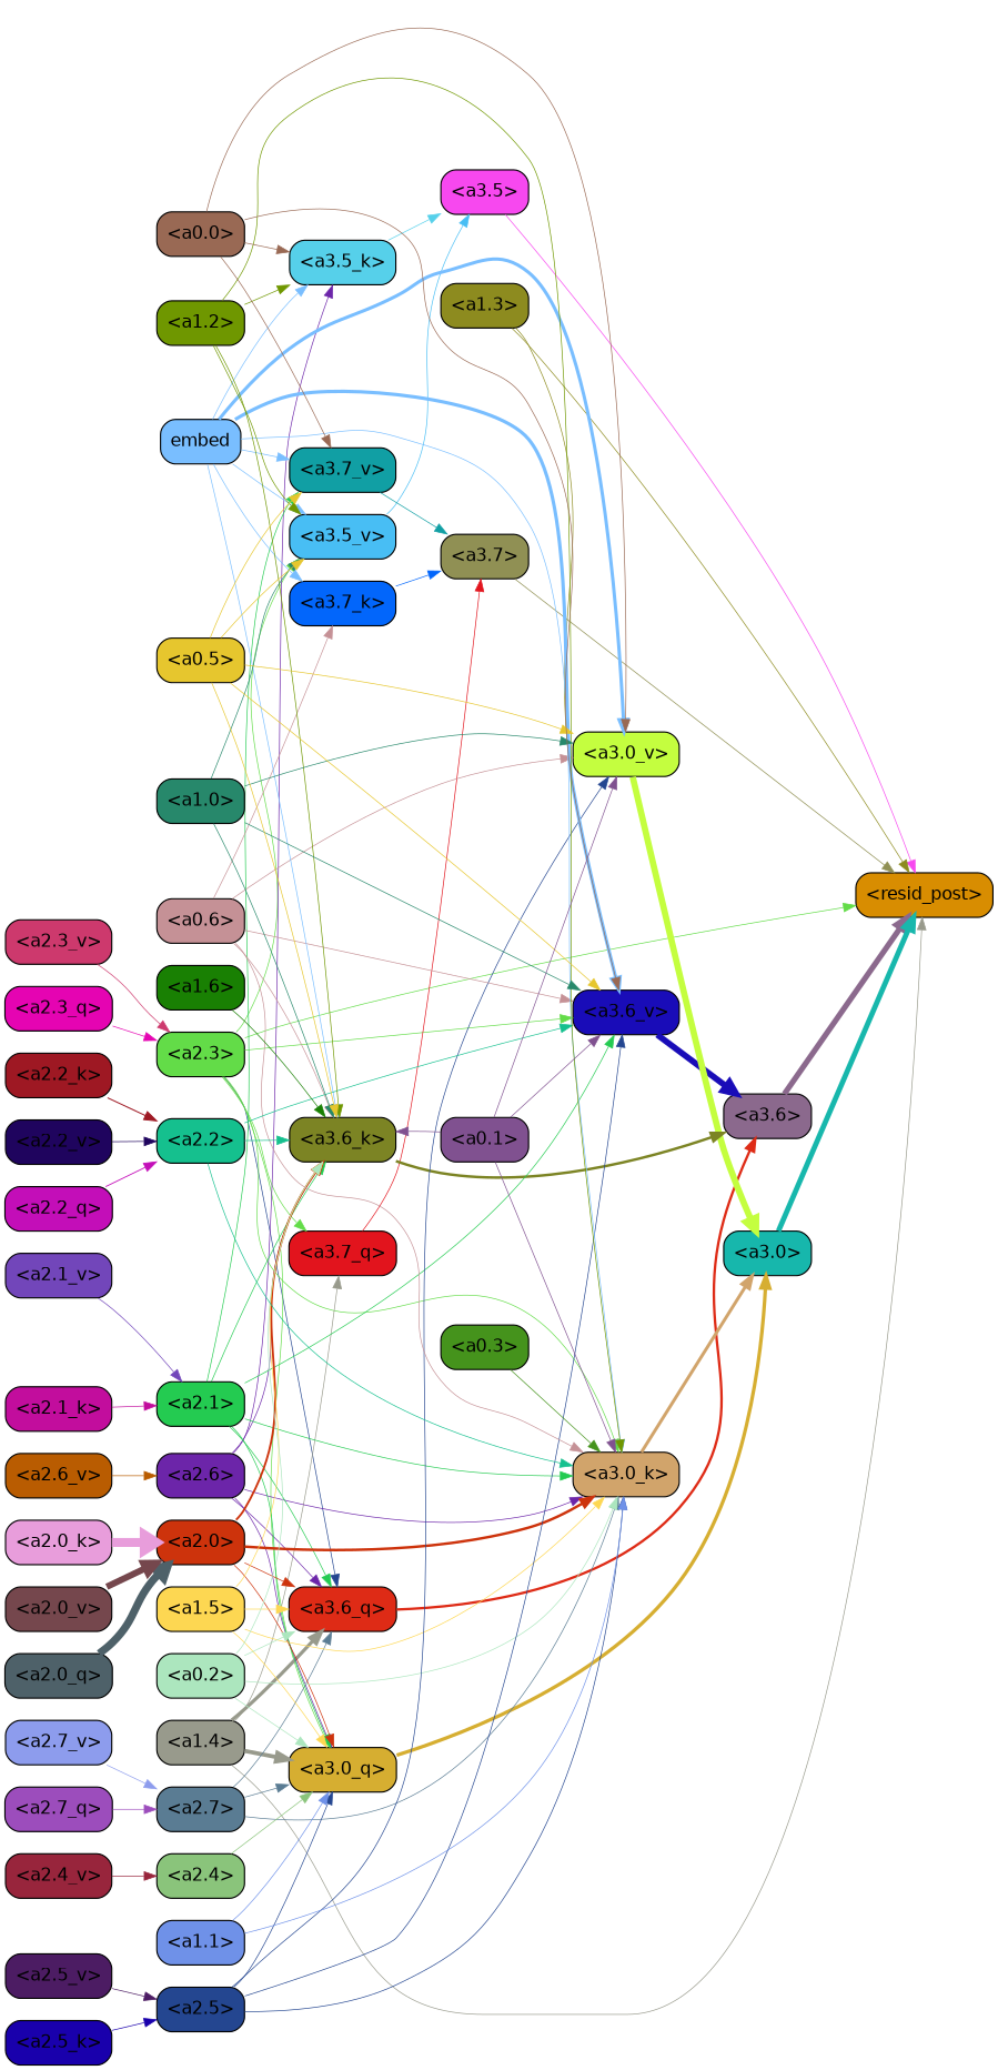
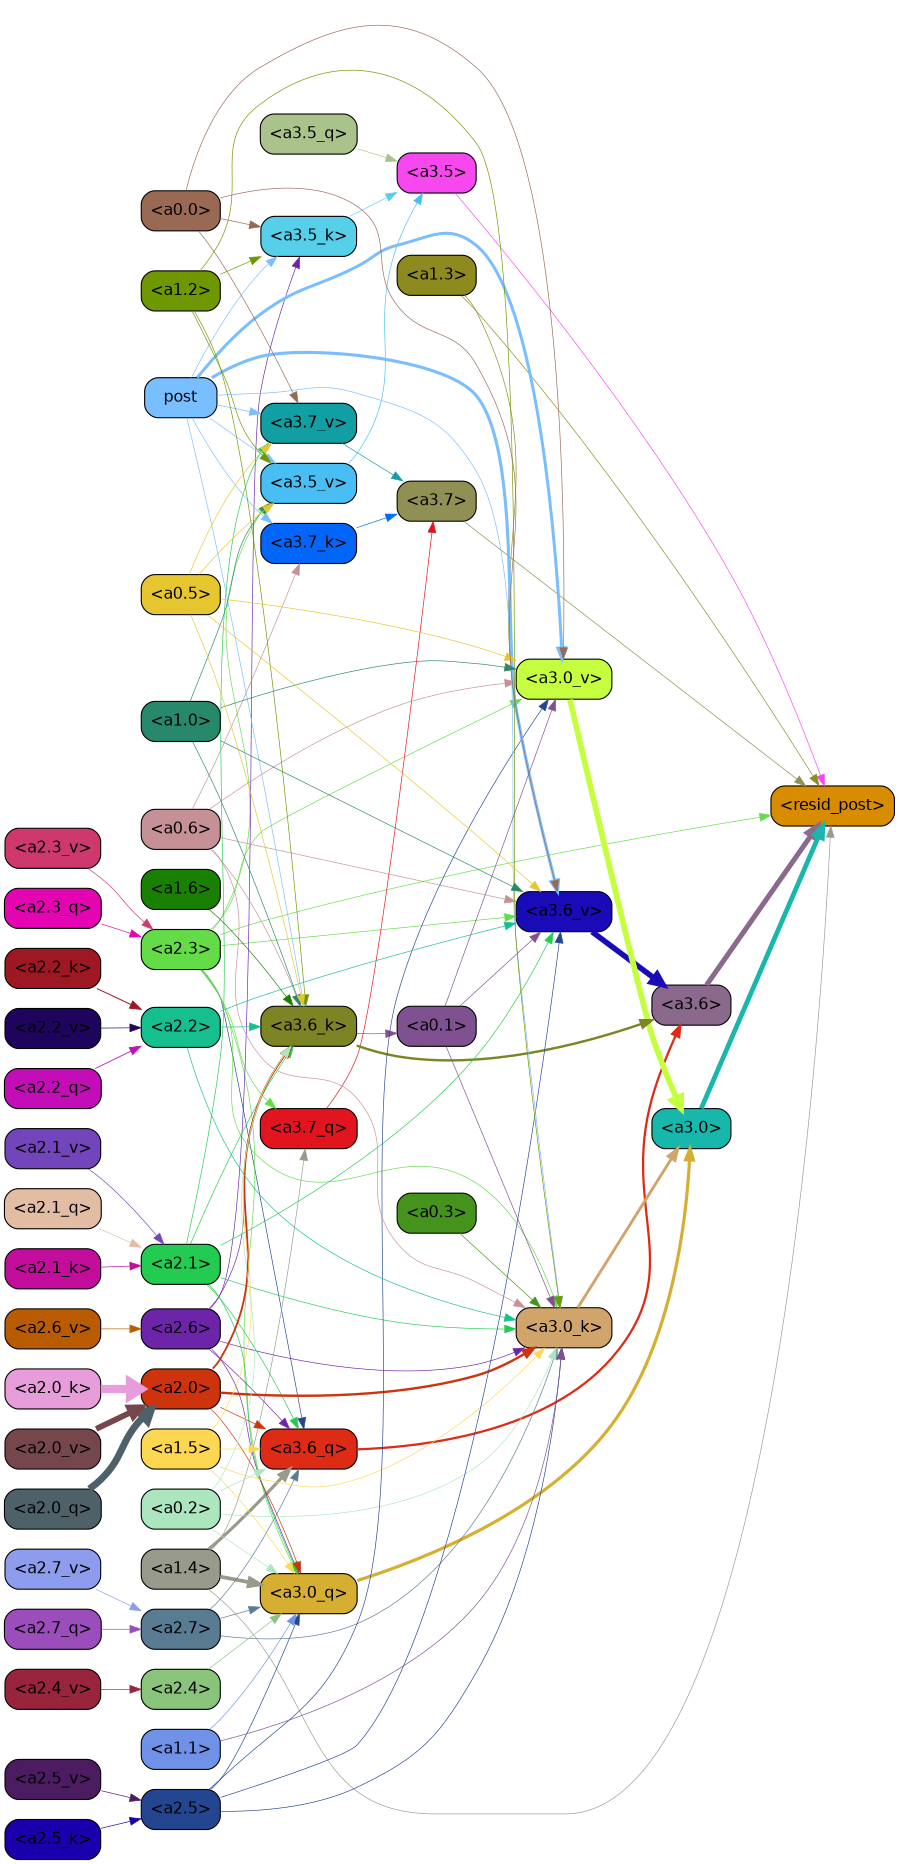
  strict digraph {
    rankdir=LR
    splines=true
    node [color=black fontname=Helvetica shape=box style="filled, rounded"]
    edge [color="#79beff" penwidth=0.6]
    "<a3.7>" [fillcolor="#909054"]
    "<resid_post>" [fillcolor="#d88d01"]
    "<a3.6>" [fillcolor="#8b698d"]
    "<a3.5>" [fillcolor="#f748ef"]
    "<a3.0>" [fillcolor="#17b7ac"]
    "<a2.3>" [fillcolor="#63dc48"]
    "<a3.7_q>" [fillcolor="#e2141d"]
    "<a3.6_q>" [fillcolor="#de2b16"]
    "<a3.0_q>" [fillcolor="#d6ae31"]
    "<a3.0_k>" [fillcolor="#d1a46b"]
    "<a3.6_v>" [fillcolor="#190cb8"]
    "<a3.5_v>" [fillcolor="#48bef4"]
    "<a3.0_v>" [fillcolor="#c4fe3f"]
    "<a1.4>" [fillcolor="#989a8c"]
+   "<a3.5_q>" [fillcolor="#a9c38a"]
    "<a1.3>" [fillcolor="#8d8b1f"]
    "<a3.7_k>" [fillcolor="#0266fb"]
    "<a3.6_k>" [fillcolor="#7c8424"]
    "<a3.5_k>" [fillcolor="#56d0ea"]
    "<a3.7_v>" [fillcolor="#119fa4"]
    "<a2.7>" [fillcolor="#5a7c93"]
    "<a2.6>" [fillcolor="#6c25a9"]
    "<a2.1>" [fillcolor="#24cb51"]
    "<a2.0>" [fillcolor="#cd330c"]
    "<a1.5>" [fillcolor="#fdd752"]
    "<a0.2>" [fillcolor="#ace6be"]
    "<a2.5>" [fillcolor="#244690"]
    "<a2.4>" [fillcolor="#8ac47b"]
    "<a1.1>" [fillcolor="#6f91e8"]
    "<a0.6>" [fillcolor="#c59196"]
-   embed [fillcolor="#79beff"]
+   embed [fillcolor="#79beff" label=post]
    "<a2.2>" [fillcolor="#15c08e"]
    "<a1.6>" [fillcolor="#198003"]
    "<a1.2>" [fillcolor="#6f9700"]
    "<a1.0>" [fillcolor="#27886b"]
    "<a0.5>" [fillcolor="#e6c62e"]
    "<a0.1>" [fillcolor="#805190"]
    "<a0.0>" [fillcolor="#996954"]
    "<a0.3>" [fillcolor="#45931c"]
    "<a2.7_q>" [fillcolor="#9c4dbc"]
    "<a2.3_q>" [fillcolor="#e504b2"]
    "<a2.2_q>" [fillcolor="#c30eb8"]
+   "<a2.1_q>" [fillcolor="#e2bda3"]
    "<a2.0_q>" [fillcolor="#4e6169"]
    "<a2.5_k>" [fillcolor="#1900ac"]
    "<a2.2_k>" [fillcolor="#9e1823"]
    "<a2.1_k>" [fillcolor="#c20d9d"]
    "<a2.0_k>" [fillcolor="#e89ddb"]
    "<a2.7_v>" [fillcolor="#8d9ced"]
    "<a2.6_v>" [fillcolor="#b95c01"]
    "<a2.5_v>" [fillcolor="#4c1c63"]
    "<a2.4_v>" [fillcolor="#98253c"]
    "<a2.3_v>" [fillcolor="#cd396d"]
    "<a2.2_v>" [fillcolor="#1f045e"]
    "<a2.1_v>" [fillcolor="#7246ba"]
    "<a2.0_v>" [fillcolor="#75474d"]
    "<a3.7>" -> "<resid_post>" [color="#909054" penwidth=0.6239100098609924]
    "<a3.6>" -> "<resid_post>" [color="#8b698d" penwidth=4.569062113761902]
    "<a3.5>" -> "<resid_post>" [color="#f748ef"]
    "<a3.0>" -> "<resid_post>" [color="#17b7ac" penwidth=4.283544182777405]
    "<a2.3>" -> "<resid_post>" [color="#63dc48"]
    "<a2.3>" -> "<a3.7_q>" [color="#63dc48"]
    "<a2.3>" -> "<a3.6_q>" [color="#244690"]
    "<a2.3>" -> "<a3.0_q>" [color="#63dc48"]
    "<a2.3>" -> "<a3.0_k>" [color="#63dc48"]
    "<a2.3>" -> "<a3.6_v>" [color="#63dc48"]
    "<a2.3>" -> "<a3.5_v>" [color="#63dc48"]
+   "<a2.3>" -> "<a3.0_v>" [color="#63dc48"]
    "<a3.7_q>" -> "<a3.7>" [color="#e2141d"]
    "<a3.6_q>" -> "<a3.6>" [color="#de2b16" penwidth=2.0347584784030914]
    "<a3.0_q>" -> "<a3.0>" [color="#d6ae31" penwidth=2.8635367155075073]
    "<a3.0_k>" -> "<a3.0>" [color="#d1a46b" penwidth=2.632905662059784]
    "<a3.6_v>" -> "<a3.6>" [color="#190cb8" penwidth=4.981305837631226]
    "<a3.5_v>" -> "<a3.5>" [color="#48bef4"]
    "<a3.0_v>" -> "<a3.0>" [color="#c4fe3f" penwidth=5.168330669403076]
    "<a1.4>" -> "<resid_post>" [color="#989a8c"]
    "<a1.4>" -> "<a3.7_q>" [color="#989a8c"]
    "<a1.4>" -> "<a3.6_q>" [color="#989a8c" penwidth=2.7934007048606873]
    "<a1.4>" -> "<a3.0_q>" [color="#989a8c" penwidth=3.340754985809326]
+   "<a3.5_q>" -> "<a3.5>" [color="#a9c38a"]
    "<a1.3>" -> "<resid_post>" [color="#8d8b1f"]
    "<a1.3>" -> "<a3.6_v>" [color="#8d8b1f"]
    "<a3.7_k>" -> "<a3.7>" [color="#0266fb"]
    "<a3.6_k>" -> "<a3.6>" [color="#7c8424" penwidth=2.1760786175727844]
    "<a3.5_k>" -> "<a3.5>" [color="#56d0ea"]
    "<a3.7_v>" -> "<a3.7>" [color="#119fa4"]
    "<a2.7>" -> "<a3.6_q>" [color="#5a7c93"]
    "<a2.7>" -> "<a3.0_q>" [color="#5a7c93"]
    "<a2.7>" -> "<a3.0_k>" [color="#5a7c93"]
    "<a2.6>" -> "<a3.6_q>" [color="#6c25a9"]
    "<a2.6>" -> "<a3.0_q>" [color="#6c25a9"]
    "<a2.6>" -> "<a3.0_k>" [color="#6c25a9"]
    "<a2.6>" -> "<a3.6_k>" [color="#6c25a9"]
    "<a2.6>" -> "<a3.5_k>" [color="#6c25a9"]
    "<a2.1>" -> "<a3.6_q>" [color="#24cb51"]
    "<a2.1>" -> "<a3.0_q>" [color="#24cb51"]
    "<a2.1>" -> "<a3.0_k>" [color="#24cb51"]
    "<a2.1>" -> "<a3.6_v>" [color="#24cb51"]
    "<a2.1>" -> "<a3.6_k>" [color="#24cb51"]
    "<a2.1>" -> "<a3.7_v>" [color="#24cb51"]
    "<a2.0>" -> "<a3.6_q>" [color="#cd330c"]
    "<a2.0>" -> "<a3.0_q>" [color="#cd330c"]
    "<a2.0>" -> "<a3.0_k>" [color="#cd330c" penwidth=2.161143198609352]
    "<a2.0>" -> "<a3.6_k>" [color="#cd330c" penwidth=1.6382827460765839]
    "<a1.5>" -> "<a3.6_q>" [color="#fdd752"]
    "<a1.5>" -> "<a3.0_q>" [color="#fdd752"]
    "<a1.5>" -> "<a3.0_k>" [color="#fdd752"]
    "<a1.5>" -> "<a3.6_k>" [color="#fdd752"]
    "<a0.2>" -> "<a3.6_q>" [color="#ace6be"]
    "<a0.2>" -> "<a3.0_q>" [color="#ace6be"]
    "<a0.2>" -> "<a3.0_k>" [color="#ace6be"]
    "<a0.2>" -> "<a3.6_k>" [color="#ace6be"]
    "<a2.5>" -> "<a3.0_q>" [color="#244690"]
    "<a2.5>" -> "<a3.0_k>" [color="#244690"]
    "<a2.5>" -> "<a3.6_v>" [color="#244690"]
    "<a2.5>" -> "<a3.0_v>" [color="#244690"]
    "<a2.4>" -> "<a3.0_q>" [color="#8ac47b"]
    "<a1.1>" -> "<a3.0_q>" [color="#6f91e8"]
-   "<a1.1>" -> "<a3.0_k>" [color="#6f91e8"]
+   "<a1.1>" -> "<a3.0_k>" [color="#805190"]
    "<a0.6>" -> "<a3.0_k>" [color="#c59196"]
    "<a0.6>" -> "<a3.6_v>" [color="#c59196"]
    "<a0.6>" -> "<a3.0_v>" [color="#c59196"]
    "<a0.6>" -> "<a3.7_k>" [color="#c59196"]
    "<a0.6>" -> "<a3.6_k>" [color="#c59196"]
    embed -> "<a3.0_k>"
    embed -> "<a3.6_v>" [penwidth=2.7825746536254883]
    embed -> "<a3.5_v>"
    embed -> "<a3.0_v>" [penwidth=2.6950180530548096]
    embed -> "<a3.7_k>"
    embed -> "<a3.6_k>"
    embed -> "<a3.5_k>"
    embed -> "<a3.7_v>"
    "<a2.2>" -> "<a3.0_k>" [color="#15c08e"]
    "<a2.2>" -> "<a3.6_v>" [color="#15c08e"]
    "<a2.2>" -> "<a3.6_k>" [color="#15c08e"]
    "<a1.6>" -> "<a3.6_k>" [color="#198003"]
    "<a1.2>" -> "<a3.0_k>" [color="#6f9700"]
    "<a1.2>" -> "<a3.5_v>" [color="#6f9700"]
    "<a1.2>" -> "<a3.6_k>" [color="#6f9700"]
    "<a1.2>" -> "<a3.5_k>" [color="#6f9700"]
    "<a1.0>" -> "<a3.6_v>" [color="#27886b"]
    "<a1.0>" -> "<a3.5_v>" [color="#27886b"]
    "<a1.0>" -> "<a3.0_v>" [color="#27886b"]
    "<a1.0>" -> "<a3.6_k>" [color="#27886b"]
    "<a0.5>" -> "<a3.6_v>" [color="#e6c62e"]
    "<a0.5>" -> "<a3.5_v>" [color="#e6c62e"]
    "<a0.5>" -> "<a3.0_v>" [color="#e6c62e"]
    "<a0.5>" -> "<a3.6_k>" [color="#e6c62e"]
    "<a0.5>" -> "<a3.7_v>" [color="#e6c62e"]
    "<a0.1>" -> "<a3.0_k>" [color="#805190"]
    "<a0.1>" -> "<a3.6_v>" [color="#805190"]
    "<a0.1>" -> "<a3.0_v>" [color="#805190"]
-   "<a0.1>" -> "<a3.6_k>" [color="#805190"]
+   "<a3.6_k>" -> "<a0.1>" [color="#805190"]
    "<a0.0>" -> "<a3.6_v>" [color="#996954"]
    "<a0.0>" -> "<a3.0_v>" [color="#996954"]
    "<a0.0>" -> "<a3.5_k>" [color="#996954"]
    "<a0.0>" -> "<a3.7_v>" [color="#996954"]
    "<a0.3>" -> "<a3.0_k>" [color="#45931c"]
    "<a2.7_q>" -> "<a2.7>" [color="#9c4dbc"]
    "<a2.3_q>" -> "<a2.3>" [color="#e504b2"]
    "<a2.2_q>" -> "<a2.2>" [color="#c30eb8" penwidth=0.7553567886352539]
+   "<a2.1_q>" -> "<a2.1>" [color="#e2bda3"]
    "<a2.0_q>" -> "<a2.0>" [color="#4e6169" penwidth=6.256794691085815]
    "<a2.5_k>" -> "<a2.5>" [color="#1900ac"]
    "<a2.2_k>" -> "<a2.2>" [color="#9e1823" penwidth=0.8854708671569824]
    "<a2.1_k>" -> "<a2.1>" [color="#c20d9d"]
    "<a2.0_k>" -> "<a2.0>" [color="#e89ddb" penwidth=7.231504917144775]
    "<a2.7_v>" -> "<a2.7>" [color="#8d9ced"]
    "<a2.6_v>" -> "<a2.6>" [color="#b95c01"]
    "<a2.5_v>" -> "<a2.5>" [color="#4c1c63"]
    "<a2.4_v>" -> "<a2.4>" [color="#98253c"]
    "<a2.3_v>" -> "<a2.3>" [color="#cd396d"]
    "<a2.2_v>" -> "<a2.2>" [color="#1f045e"]
    "<a2.1_v>" -> "<a2.1>" [color="#7246ba"]
    "<a2.0_v>" -> "<a2.0>" [color="#75474d" penwidth=5.231471925973892]
  }
